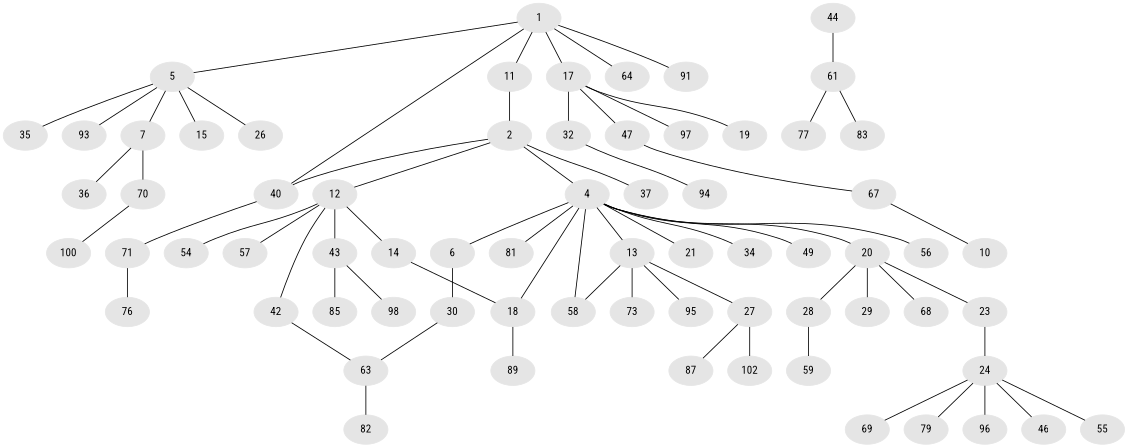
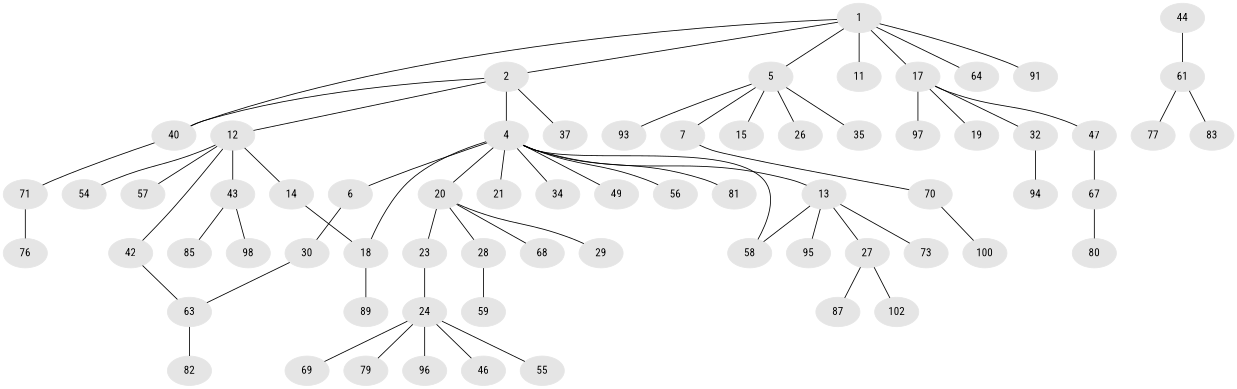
  graph {
    fontname="Roboto Condensed"
    node [color=gray90 fontname="Roboto Condensed" style=filled]
    edge [fontname="Roboto Condensed"]
    1 [super="+51"]
    2 [super="+3"]
    5
    11 [super="+41"]
    17 [super="+31"]
    40 [super="+62"]
    64
    91
    4 [super="+8"]
    12 [super="+38"]
    37
    7 [super="+10"]
    15 [super="+33"]
    26
    35 [super="+78"]
    93
    19 [super="+104"]
    32 [super="+74"]
    47 [super="+66"]
    97
    71 [super="+90"]
    6 [super="+9"]
    13 [super="+22"]
    18 [super="+25"]
    20 [super="+99"]
    21 [super="+86"]
    34 [super="+48"]
    49 [super="+101"]
    56 [super="+84"]
    58
    81
    14 [super="+16"]
    42 [super="+53"]
    43 [super="+45"]
    54
    57
    30 [super="+60"]
    27 [super="+52"]
    73
    95
    89
    23
    28
    29
    68
-   36
    70
    63 [super="+75"]
    100
    85
    98
    87
    102
    94
    67
    24 [super="+39"]
    59 [super="+103"]
    46 [super="+92"]
    55 [super="+88"]
    69 [super="+72"]
    79
    96
    82
    44 [super="+50"]
    61 [super="+65"]
    76
    77
    83
-   80 [label=10]
-   11 -- 2
+   80
+   1 -- 2
    1 -- 5
    1 -- 11
    1 -- 17
    1 -- 40
    1 -- 64
    1 -- 91
    2 -- 40
    2 -- 4
    2 -- 12
    2 -- 37
    5 -- 7
    5 -- 15
    5 -- 26
    5 -- 35
    5 -- 93
    17 -- 19
    17 -- 32
    17 -- 47
    17 -- 97
    40 -- 71
    4 -- 6
    4 -- 13
    4 -- 18
    4 -- 20
    4 -- 21
    4 -- 34
    4 -- 49
    4 -- 56
    4 -- 58
    4 -- 81
    12 -- 14
    12 -- 42
    12 -- 43
    12 -- 54
    12 -- 57
-   7 -- 36
    7 -- 70
    32 -- 94
    47 -- 67
    71 -- 76
    6 -- 30
    13 -- 58
    13 -- 27
    13 -- 73
    13 -- 95
    18 -- 89
    20 -- 23
    20 -- 28
    20 -- 29
    20 -- 68
    14 -- 18
    42 -- 63
    43 -- 85
    43 -- 98
    30 -- 63
    27 -- 87
    27 -- 102
    23 -- 24
    28 -- 59
    70 -- 100
    63 -- 82
    67 -- 80
    24 -- 46
    24 -- 55
    24 -- 69
    24 -- 79
    24 -- 96
    44 -- 61
    61 -- 77
    61 -- 83
  }
